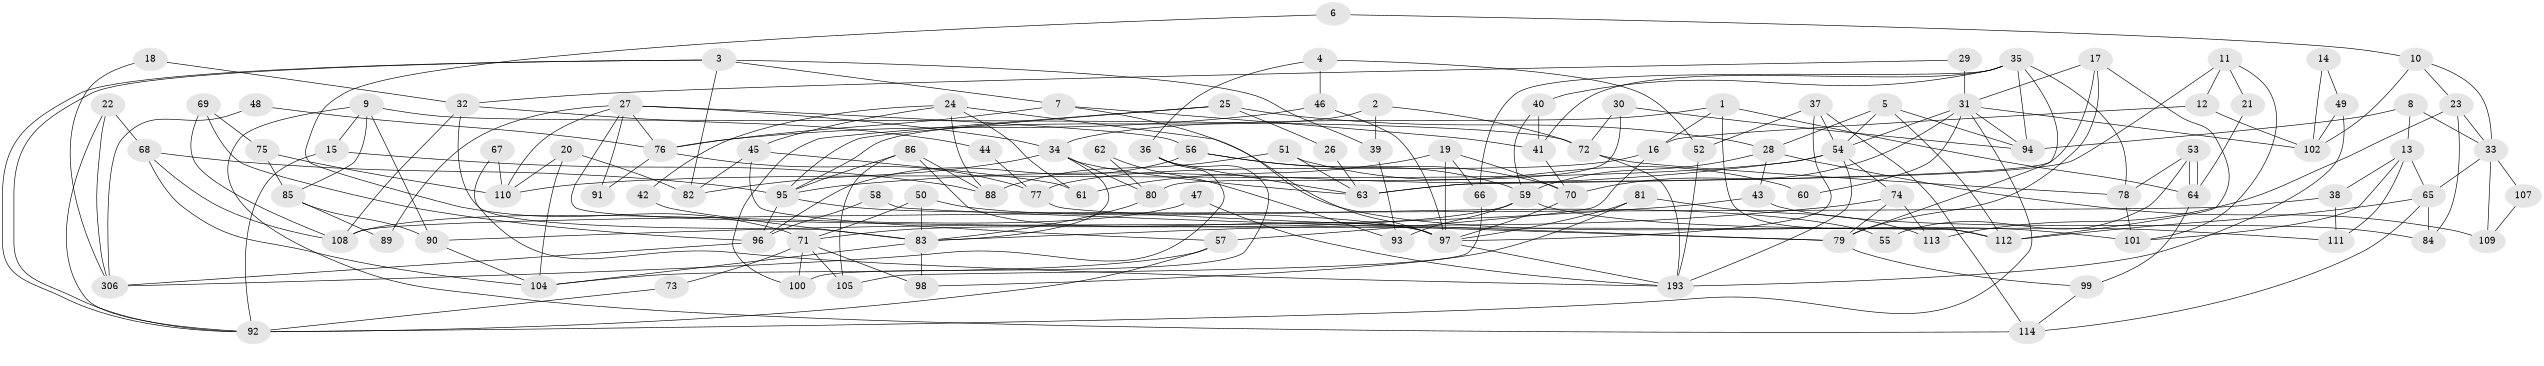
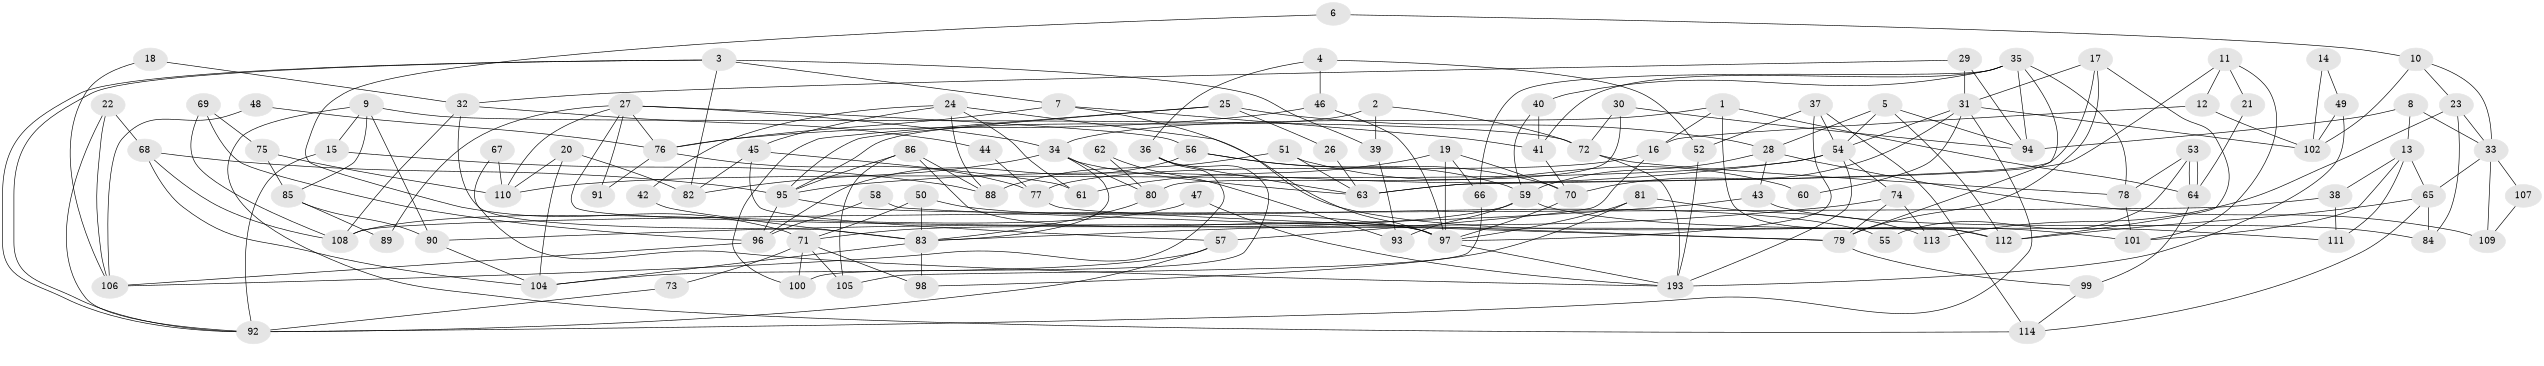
  graph {
    node [color=gray90 style=filled]
    1
    16
    34
    64
    112
    57
    77
    82
    63
    80
    83
    99
    2
    39
    72
    95
    93
    78
    n19 [label=193]
    97
    96
    3
    7
    92
    41
    76
    4
    36
    46
    52
-   106 [label=306]
+   106
    100
    5
    28
    54
    94
    43
    59
    109
    110
    74
    6
    10
    71
    33
    23
    102
    105
    73
    98
    70
    91
    8
    13
    101
    38
    65
    111
    107
    9
    15
    85
    90
    114
    88
    89
    104
    84
    113
    11
    12
    21
    108
    14
    49
    22
    68
    79
    17
    31
    60
    18
    32
    44
    19
    61
    66
    20
    24
    42
    45
    25
    26
    27
    56
    29
    30
    35
    40
    37
    47
    48
    50
    55
    51
    53
    58
    62
    67
    69
    75
    81
    86
    1 -- 16
    1 -- 34
    1 -- 64
    1 -- 112
    16 -- 57
    16 -- 77
    34 -- 82
    34 -- 63
    34 -- 80
    34 -- 83
    64 -- 99
    57 -- 92
    57 -- 104
    77 -- 79
    80 -- 83
    83 -- 98
    83 -- 104
    99 -- 114
    2 -- 39
    2 -- 72
    2 -- 95
    39 -- 93
    72 -- 78
    72 -- n19
    95 -- 97
    95 -- 96
    78 -- 101
    97 -- n19
    96 -- 106
    3 -- 82
    3 -- 39
    3 -- 7
    3 -- 92
    3 -- 92
    7 -- 97
    7 -- 41
    7 -- 76
    41 -- 70
    76 -- 77
    76 -- 91
    4 -- 36
    4 -- 46
    4 -- 52
    36 -- 63
    36 -- 106
    36 -- 100
    46 -- 97
    46 -- 76
    52 -- n19
    5 -- 112
    5 -- 28
    5 -- 54
    5 -- 94
    28 -- 43
    28 -- 59
    28 -- 109
    54 -- 95
    54 -- n19
    54 -- 110
    54 -- 74
    43 -- 90
    43 -- 84
    59 -- 93
    59 -- 71
    59 -- 111
    74 -- 83
    74 -- 113
    74 -- 79
    6 -- 10
    6 -- 71
    10 -- 33
    10 -- 23
    10 -- 102
    71 -- 100
    71 -- 105
    71 -- 73
    71 -- 98
    33 -- 109
    33 -- 65
    33 -- 107
    23 -- 33
    23 -- 84
    23 -- 113
    73 -- 92
    70 -- 97
    8 -- 94
    8 -- 33
    8 -- 13
    13 -- 101
    13 -- 38
    13 -- 65
    13 -- 111
    38 -- 111
    38 -- 108
    65 -- 112
    65 -- 114
    65 -- 84
    107 -- 109
    9 -- 72
    9 -- 15
    9 -- 85
    9 -- 90
    9 -- 114
    15 -- 92
    15 -- 88
    85 -- 90
    85 -- 89
    90 -- 104
    11 -- 63
    11 -- 101
    11 -- 12
    11 -- 21
    12 -- 16
    12 -- 102
    21 -- 64
    14 -- 102
    14 -- 49
    49 -- n19
    49 -- 102
    22 -- 92
    22 -- 106
    22 -- 68
    68 -- 95
    68 -- 104
    68 -- 108
    79 -- 99
    17 -- 112
    17 -- 63
    17 -- 79
    17 -- 31
    31 -- 92
    31 -- 54
    31 -- 102
    31 -- 70
    31 -- 60
    18 -- 106
    18 -- 32
    32 -- 83
    32 -- 108
    32 -- 44
    44 -- 77
    19 -- 97
    19 -- 70
    19 -- 61
    19 -- 66
    66 -- 105
    20 -- 82
    20 -- 110
    20 -- 104
    24 -- 101
    24 -- 88
    24 -- 61
    24 -- 42
    24 -- 45
    42 -- 83
    45 -- 57
    45 -- 82
    45 -- 61
    25 -- 95
    25 -- 100
    25 -- 28
    25 -- 26
    26 -- 63
    27 -- 34
    27 -- 112
    27 -- 76
    27 -- 110
    27 -- 91
    27 -- 89
    27 -- 56
    56 -- 96
    56 -- 59
    56 -- 70
-   31 -- 94
+   29 -- 94
    29 -- 31
    29 -- 32
    30 -- 80
    30 -- 72
    30 -- 94
    35 -- 78
    35 -- 41
    35 -- 94
    35 -- 79
    35 -- 66
    35 -- 40
    40 -- 41
    40 -- 59
    37 -- 97
    37 -- 52
    37 -- 54
    37 -- 114
    47 -- n19
    47 -- 108
    48 -- 76
    48 -- 106
    50 -- 83
    50 -- 71
    50 -- 55
    51 -- 63
    51 -- 88
    51 -- 60
    53 -- 64
    53 -- 64
    53 -- 78
    53 -- 55
    58 -- 96
    58 -- 79
    62 -- 80
    62 -- 93
    67 -- n19
    67 -- 110
    69 -- 96
    69 -- 108
    69 -- 75
    75 -- 110
    75 -- 85
    81 -- 97
    81 -- 98
    81 -- 113
    86 -- 95
    86 -- 97
    86 -- 105
    86 -- 88
  }
